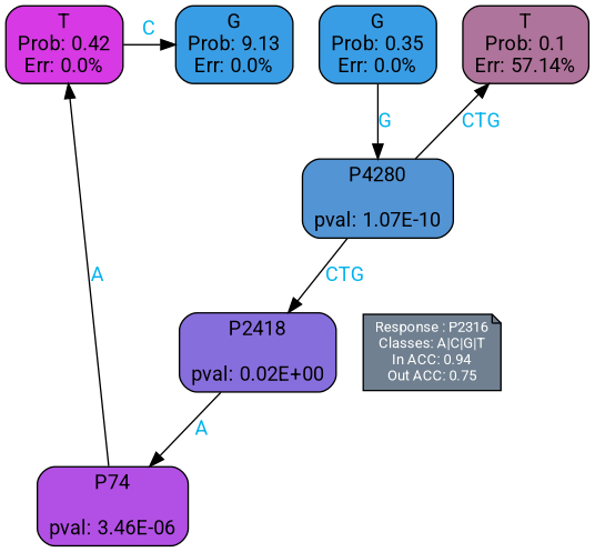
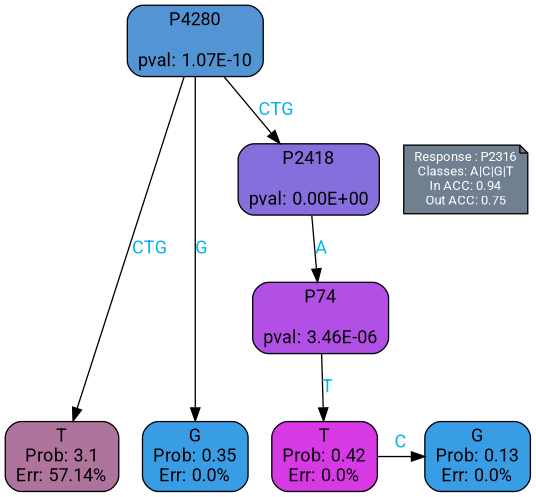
  digraph {
    fontname=Roboto
    ranksep=equally
    splines=polylines
    node [color=black fillcolor="#399de5" fontname=Roboto shape=box style="filled, rounded"]
    edge [fontcolor=deepskyblue2 fontname=Roboto]
    n1 [fillcolor="#d739e5" label="T\nProb: 0.42\nErr: 0.0%"]
-   n2 [label="G\nProb: 9.13\nErr: 0.0%"]
-   n3 [fillcolor="#af749b" label="T\nProb: 0.1\nErr: 57.14%"]
+   n2 [label="G\nProb: 0.13\nErr: 0.0%"]
+   n3 [fillcolor="#af749b" label="T\nProb: 3.1\nErr: 57.14%"]
    n4 [label="G\nProb: 0.35\nErr: 0.0%"]
    n5 [align=left fillcolor=slategray fontcolor=white fontsize=10 label="Response : P2316\nClasses: A|C|G|T\nIn ACC: 0.94\nOut ACC: 0.75\n" shape=note style=filled]
-   n6 [fillcolor="#876edd" label="P2418\n\npval: 0.02E+00"]
+   n6 [fillcolor="#876edd" label="P2418\n\npval: 0.00E+00"]
    n7 [fillcolor="#b250e5" label="P74\n\npval: 3.46E-06"]
    n8 [fillcolor="#5394d4" label="P4280\n\npval: 1.07E-10"]
    subgraph sub_1 {
      rank=same
      n1
      n2
      n3
      n4
    }
    subgraph sub_2 {
      rank=same
      n5
      n6
    }
    n1 -> n2 [label=C]
    n6 -> n7 [label=A]
-   n7 -> n1 [label=A]
+   n7 -> n1 [label=T]
    n8 -> n3 [label=CTG]
-   n4 -> n8 [label=G]
+   n8 -> n4 [label=G]
    n8 -> n6 [label=CTG]
  }
